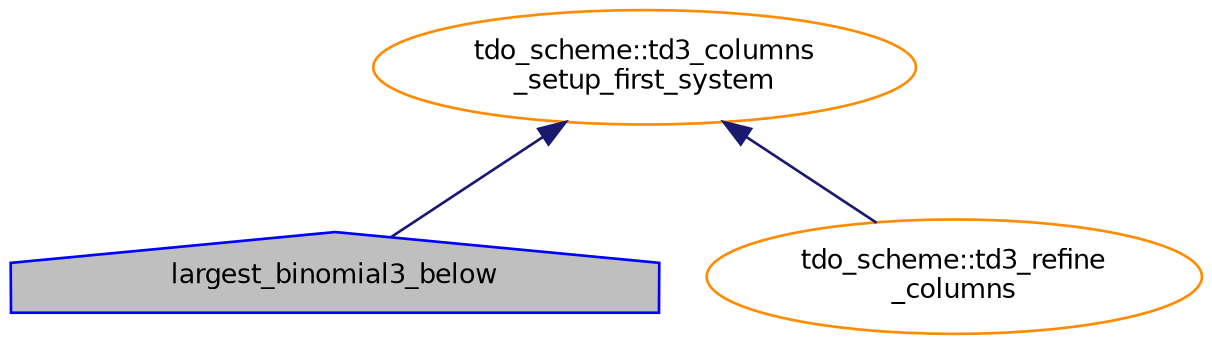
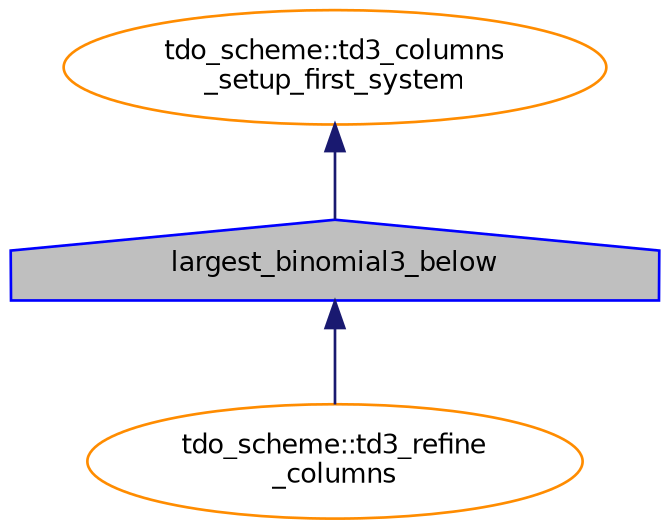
  digraph {
    rankdir=TB
    node [color=darkorange fillcolor=white fontname=Helvetica fontsize=10 shape=ellipse style=filled]
    edge [color=midnightblue dir=back fontname=Helvetica fontsize=10 labelfontname=Helvetica labelfontsize=10 style=solid]
    n1 [color=blue fillcolor=grey75 fontcolor=black height=0.2 label=largest_binomial3_below shape=house width=0.4]
    n2 [height=0.2 label="tdo_scheme::td3_columns\l_setup_first_system" width=0.4]
    n3 [height=0.2 label="tdo_scheme::td3_refine\l_columns" width=0.4]
    n2 -> n1
-   n2 -> n3
+   n1 -> n3
  }
